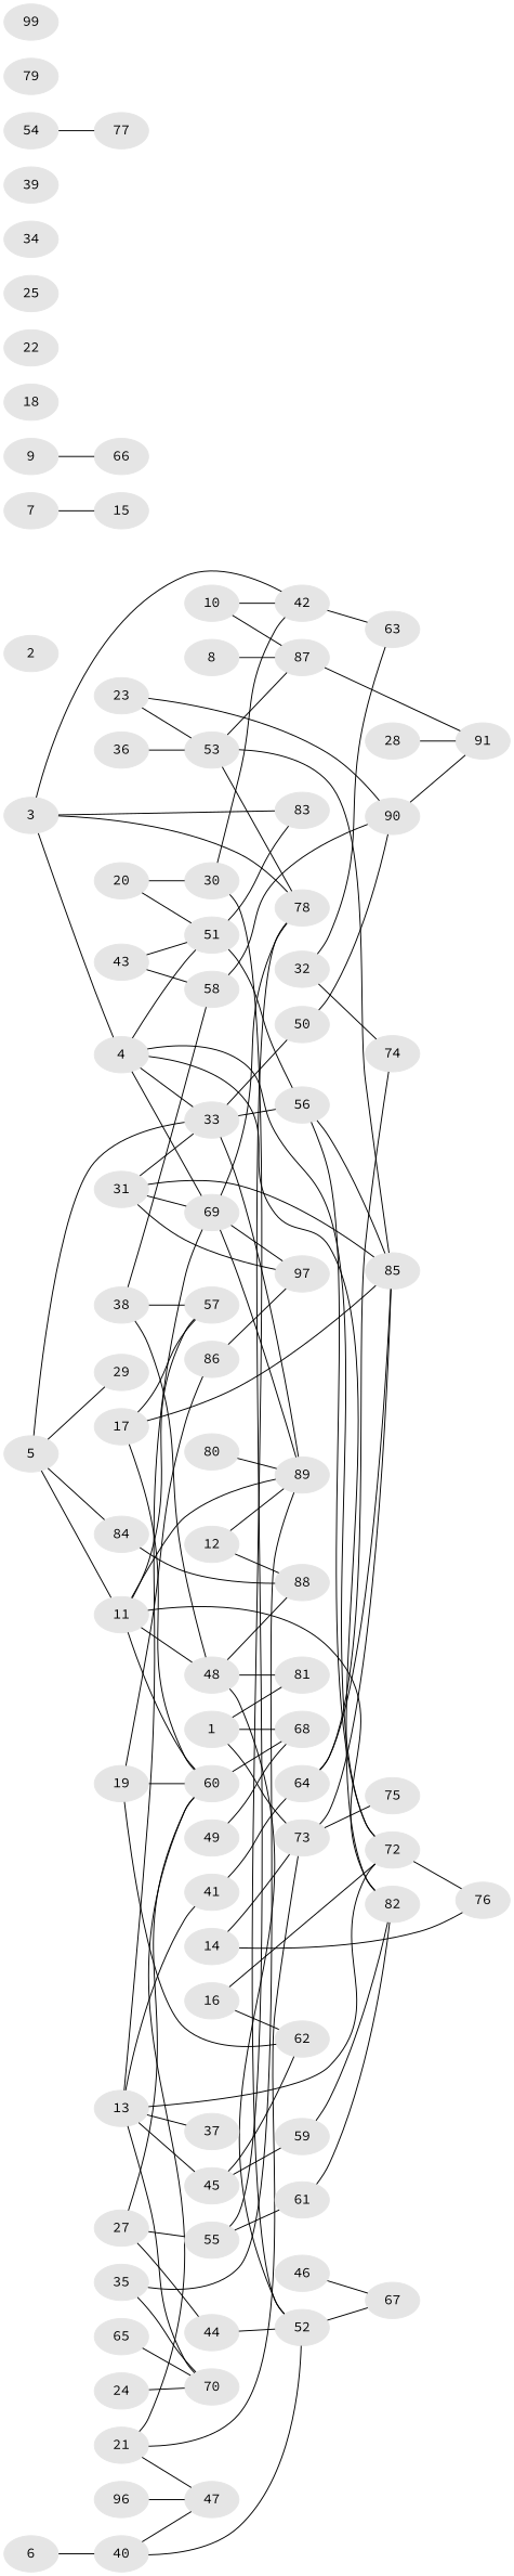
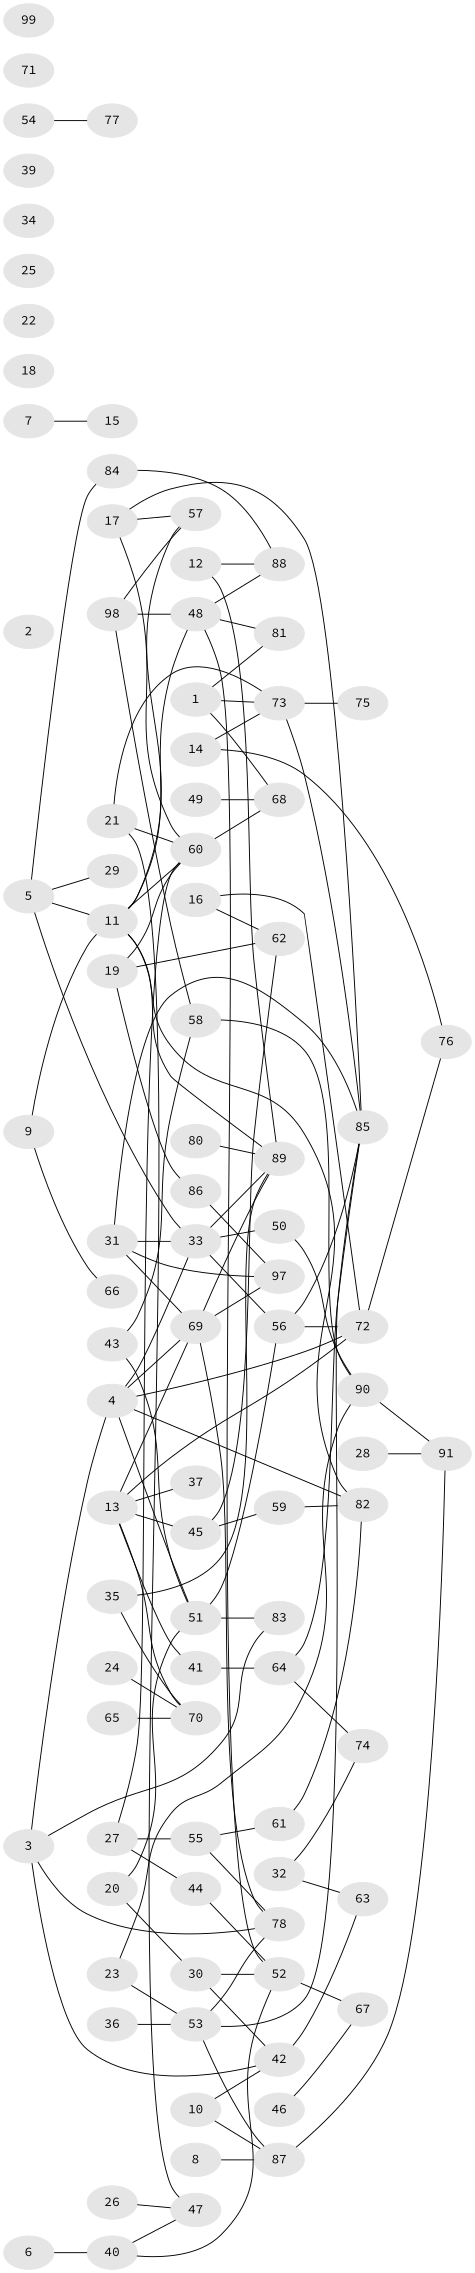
  graph {
    fontname="Source Code Pro"
    rankdir=LR
    node [color=gray90 fontname="Source Code Pro" style=filled]
    edge [fontname="Source Code Pro"]
    1
    68
    73
    81
    85
    75
    2
    3
    4
    42
    78
    83
    33
    51
    69
    72
    82
    63
    89
    50
    56
    n22 [label=97]
    76
    5
    11
    29
    84
    48
    57
    60
    88
    6
    40
    47
    52
    7
    15
    8
    87
    91
    9
    66
    10
    12
    13
    37
    41
    45
    70
    64
    62
    59
    14
    19
    86
    16
    17
    18
    20
    30
    21
    22
    23
    53
    90
    24
    25
-   26 [label=96]
+   26
    27
    44
    55
    61
    28
    67
    31
    32
    74
    34
    35
    36
-   38
+   38 [label=98]
    58
    39
    43
    46
    49
    54
    77
    65
-   71 [label=79]
+   71
    n91 [label=99]
    80
    1 -- 68
    1 -- 73
    1 -- 81
    73 -- 85
    73 -- 75
    3 -- 4
    3 -- 42
    3 -- 78
    3 -- 83
    4 -- 33
    4 -- 51
    4 -- 69
    4 -- 72
    4 -- 82
    42 -- 63
    33 -- 89
    33 -- 50
    33 -- 56
    51 -- 83
    51 -- 56
    69 -- 78
    69 -- 89
    69 -- n22
    72 -- 76
    50 -- 90
    56 -- 85
    56 -- 72
    5 -- 33
    5 -- 11
    5 -- 29
    5 -- 84
    11 -- 82
    11 -- 89
    11 -- 48
    11 -- 57
    11 -- 60
    84 -- 88
    48 -- 81
    48 -- 88
    48 -- 52
    60 -- 68
    6 -- 40
    40 -- 47
    40 -- 52
    52 -- 67
    7 -- 15
    8 -- 87
    87 -- 91
+   9 -- 11
    9 -- 66
    10 -- 42
    10 -- 87
    12 -- 89
    12 -- 88
    13 -- 69
    13 -- 72
    13 -- 37
    13 -- 41
    13 -- 45
    13 -- 70
    41 -- 64
    45 -- 62
    45 -- 59
    64 -- 85
    64 -- 74
    59 -- 82
    14 -- 73
    14 -- 76
    19 -- 60
    19 -- 62
    19 -- 86
    86 -- n22
    16 -- 72
    16 -- 62
    17 -- 85
    17 -- 57
    17 -- 60
    20 -- 51
    20 -- 30
    30 -- 42
    30 -- 52
    21 -- 73
    21 -- 60
    21 -- 47
    23 -- 53
    23 -- 90
    53 -- 85
    53 -- 78
    53 -- 87
    90 -- 91
    24 -- 70
    26 -- 47
    27 -- 60
    27 -- 44
    27 -- 55
    44 -- 52
    55 -- 78
    55 -- 61
    61 -- 82
    28 -- 91
    31 -- 85
    31 -- 33
    31 -- 69
    31 -- n22
    32 -- 63
    32 -- 74
    35 -- 89
    35 -- 70
    36 -- 53
    38 -- 48
    38 -- 57
    38 -- 58
    58 -- 90
    43 -- 51
    43 -- 58
    46 -- 67
    49 -- 68
    54 -- 77
    65 -- 70
    80 -- 89
  }
